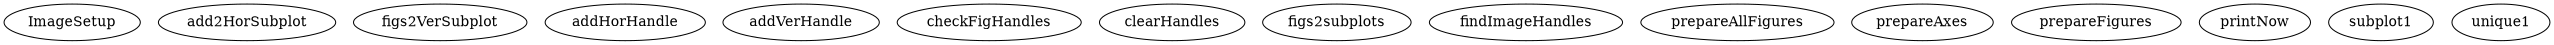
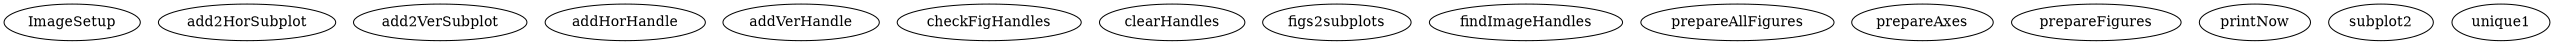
  digraph {
    ImageSetup
    add2HorSubplot
-   add2VerSubplot [label=figs2VerSubplot]
+   add2VerSubplot
    addHorHandle
    addVerHandle
    checkFigHandles
    clearHandles
    figs2subplots
    findImageHandles
    prepareAllFigures
    prepareAxes
    prepareFigures
    printNow
-   subplot1
+   subplot1 [label=subplot2]
    unique1
  }
